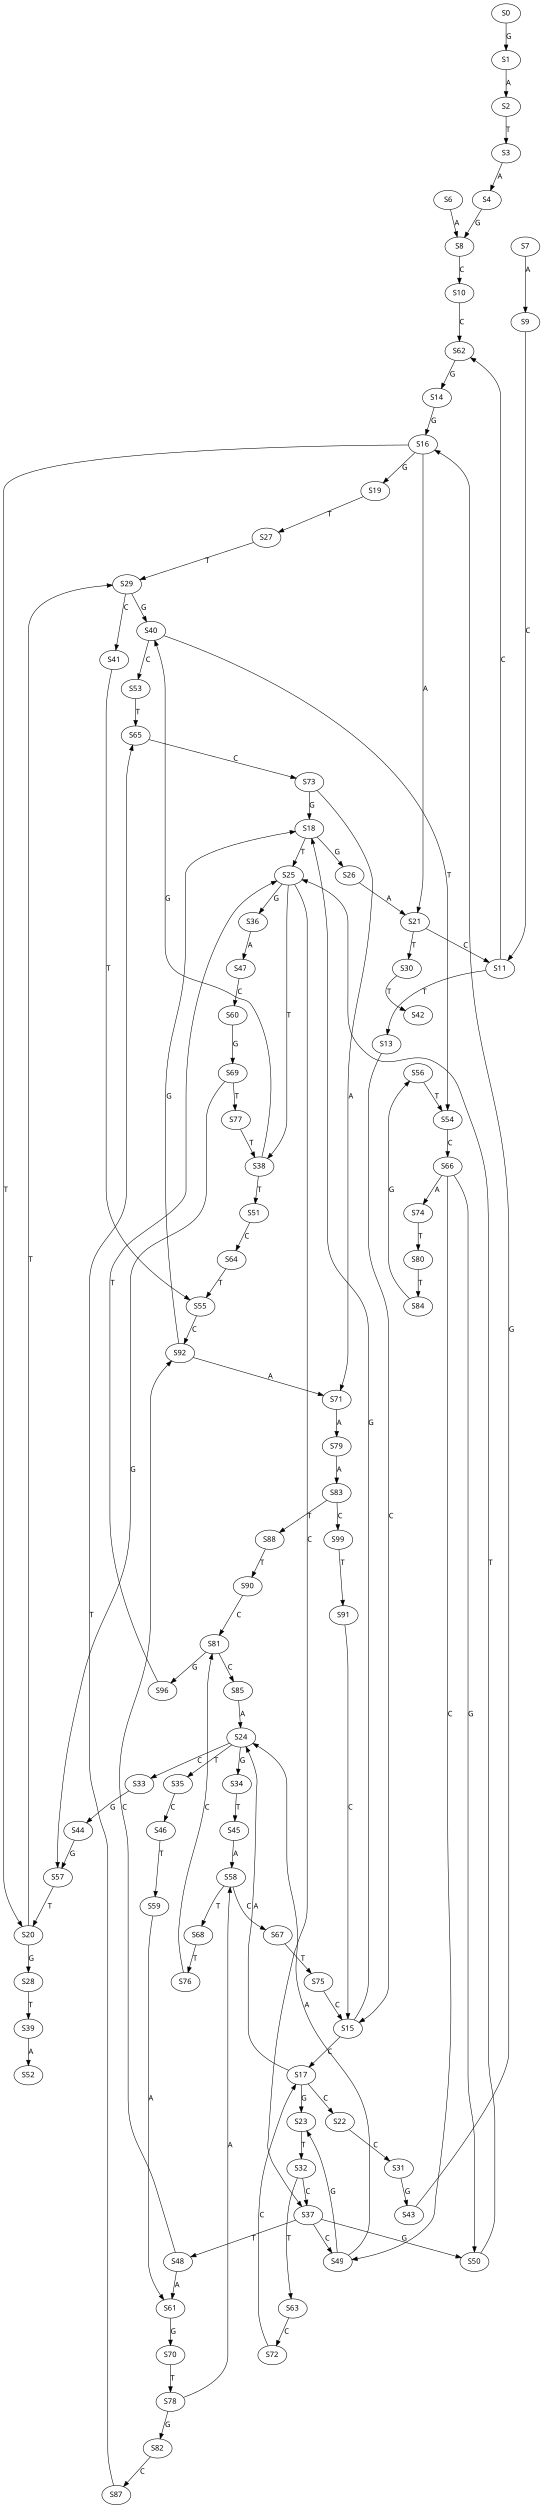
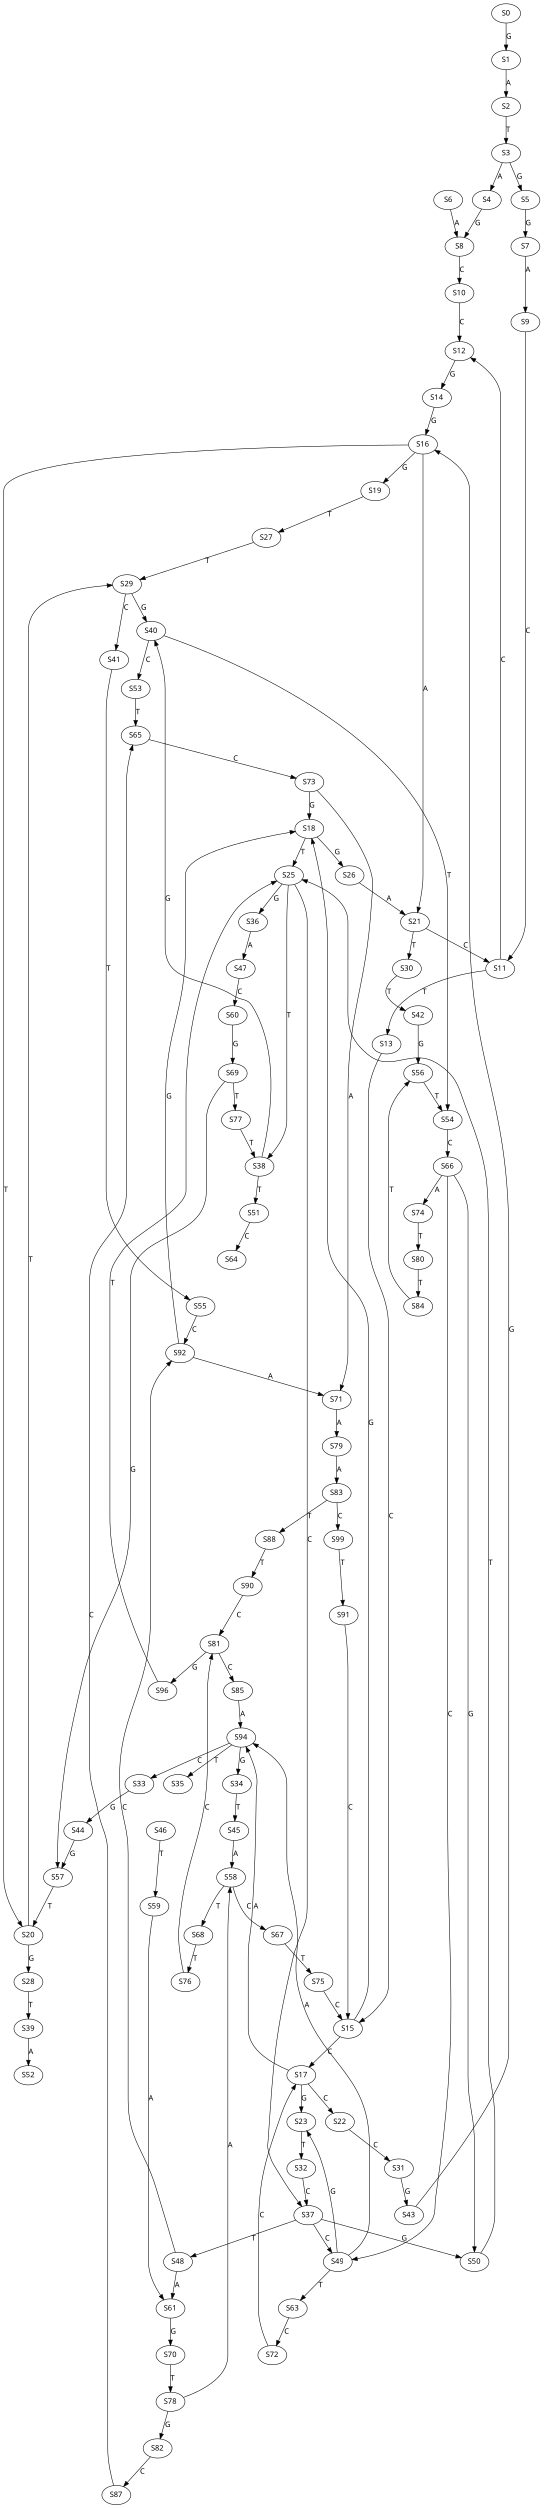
  strict digraph {
    fontname="Noto Sans"
    node [fontname="Noto Sans"]
    edge [fontname="Noto Sans"]
    S0
    S1
    S2
    S3
    S4
+   S5
    S8
    S7
    S6
    S9
    S10
    S11
-   S12 [label=S62]
+   S12
    S13
    S14
    S15
    S16
    S17
    S18
    S19
    S20
    S21
    S22
    S23
-   S24
+   S24 [label=S94]
    S25
    S26
    S27
    S28
    S29
    S30
    S31
    S32
    S33
    S34
    S35
    S36
    S37
    S38
    S39
    S40
    S41
    S42
    S43
    S44
    S45
    S46
    S47
    S48
    S49
    S50
    S51
    S52
    S53
    S54
    S55
    S56
    S57
    S58
    S59
    S60
    S61
    n63 [label=S92]
    S63
    S64
    S65
    S66
    S67
    S68
    S69
    S70
    S71
    S72
    S73
    S74
    S75
    S76
    S77
    S78
    S79
    S80
    S81
    S82
    S83
    S84
    S85
    n87 [label=S96]
    S87
    S88
    n90 [label=S99]
    S90
    S91
    S0 -> S1 [label=G]
    S1 -> S2 [label=A]
    S2 -> S3 [label=T]
    S3 -> S4 [label=A]
+   S3 -> S5 [label=G]
    S4 -> S8 [label=G]
+   S5 -> S7 [label=G]
    S8 -> S10 [label=C]
    S7 -> S9 [label=A]
    S6 -> S8 [label=A]
    S9 -> S11 [label=C]
    S10 -> S12 [label=C]
    S11 -> S12 [label=C]
    S11 -> S13 [label=T]
    S12 -> S14 [label=G]
    S13 -> S15 [label=C]
    S14 -> S16 [label=G]
    S15 -> S17 [label=C]
    S15 -> S18 [label=G]
    S16 -> S19 [label=G]
    S16 -> S20 [label=T]
    S16 -> S21 [label=A]
    S17 -> S22 [label=C]
    S17 -> S23 [label=G]
    S17 -> S24 [label=A]
    S18 -> S25 [label=T]
    S18 -> S26 [label=G]
    S19 -> S27 [label=T]
    S20 -> S28 [label=G]
    S20 -> S29 [label=T]
    S21 -> S11 [label=C]
    S21 -> S30 [label=T]
    S22 -> S31 [label=C]
    S23 -> S32 [label=T]
    S24 -> S33 [label=C]
    S24 -> S34 [label=G]
    S24 -> S35 [label=T]
    S25 -> S36 [label=G]
    S25 -> S37 [label=C]
    S25 -> S38 [label=T]
    S26 -> S21 [label=A]
    S27 -> S29 [label=T]
    S28 -> S39 [label=T]
    S29 -> S40 [label=G]
    S29 -> S41 [label=C]
    S30 -> S42 [label=T]
    S31 -> S43 [label=G]
    S32 -> S37 [label=C]
    S33 -> S44 [label=G]
    S34 -> S45 [label=T]
-   S35 -> S46 [label=C]
    S36 -> S47 [label=A]
    S37 -> S48 [label=T]
    S37 -> S49 [label=C]
    S37 -> S50 [label=G]
    S38 -> S40 [label=G]
    S38 -> S51 [label=T]
    S39 -> S52 [label=A]
    S40 -> S53 [label=C]
    S40 -> S54 [label=T]
    S41 -> S55 [label=T]
+   S42 -> S56 [label=G]
    S43 -> S16 [label=G]
    S44 -> S57 [label=G]
    S45 -> S58 [label=A]
    S46 -> S59 [label=T]
    S47 -> S60 [label=C]
    S48 -> S61 [label=A]
    S48 -> n63 [label=C]
    S49 -> S23 [label=G]
    S49 -> S24 [label=A]
-   S32 -> S63 [label=T]
+   S49 -> S63 [label=T]
    S50 -> S25 [label=T]
    S51 -> S64 [label=C]
    S53 -> S65 [label=T]
    S54 -> S66 [label=C]
    S55 -> n63 [label=C]
    S56 -> S54 [label=T]
    S57 -> S20 [label=T]
    S58 -> S67 [label=C]
    S58 -> S68 [label=T]
    S59 -> S61 [label=A]
    S60 -> S69 [label=G]
    S61 -> S70 [label=G]
    n63 -> S18 [label=G]
    n63 -> S71 [label=A]
    S63 -> S72 [label=C]
-   S64 -> S55 [label=T]
    S65 -> S73 [label=C]
    S66 -> S49 [label=C]
    S66 -> S50 [label=G]
    S66 -> S74 [label=A]
    S67 -> S75 [label=T]
    S68 -> S76 [label=T]
    S69 -> S57 [label=G]
    S69 -> S77 [label=T]
    S70 -> S78 [label=T]
    S71 -> S79 [label=A]
    S72 -> S17 [label=C]
    S73 -> S18 [label=G]
    S73 -> S71 [label=A]
    S74 -> S80 [label=T]
    S75 -> S15 [label=C]
    S76 -> S81 [label=C]
    S77 -> S38 [label=T]
    S78 -> S58 [label=A]
    S78 -> S82 [label=G]
    S79 -> S83 [label=A]
    S80 -> S84 [label=T]
    S81 -> S85 [label=C]
    S81 -> n87 [label=G]
    S82 -> S87 [label=C]
    S83 -> S88 [label=T]
    S83 -> n90 [label=C]
-   S84 -> S56 [label=G]
+   S84 -> S56 [label=T]
    S85 -> S24 [label=A]
    n87 -> S25 [label=T]
-   S87 -> S65 [label=T]
+   S87 -> S65 [label=C]
    S88 -> S90 [label=T]
    n90 -> S91 [label=T]
    S90 -> S81 [label=C]
    S91 -> S15 [label=C]
  }
